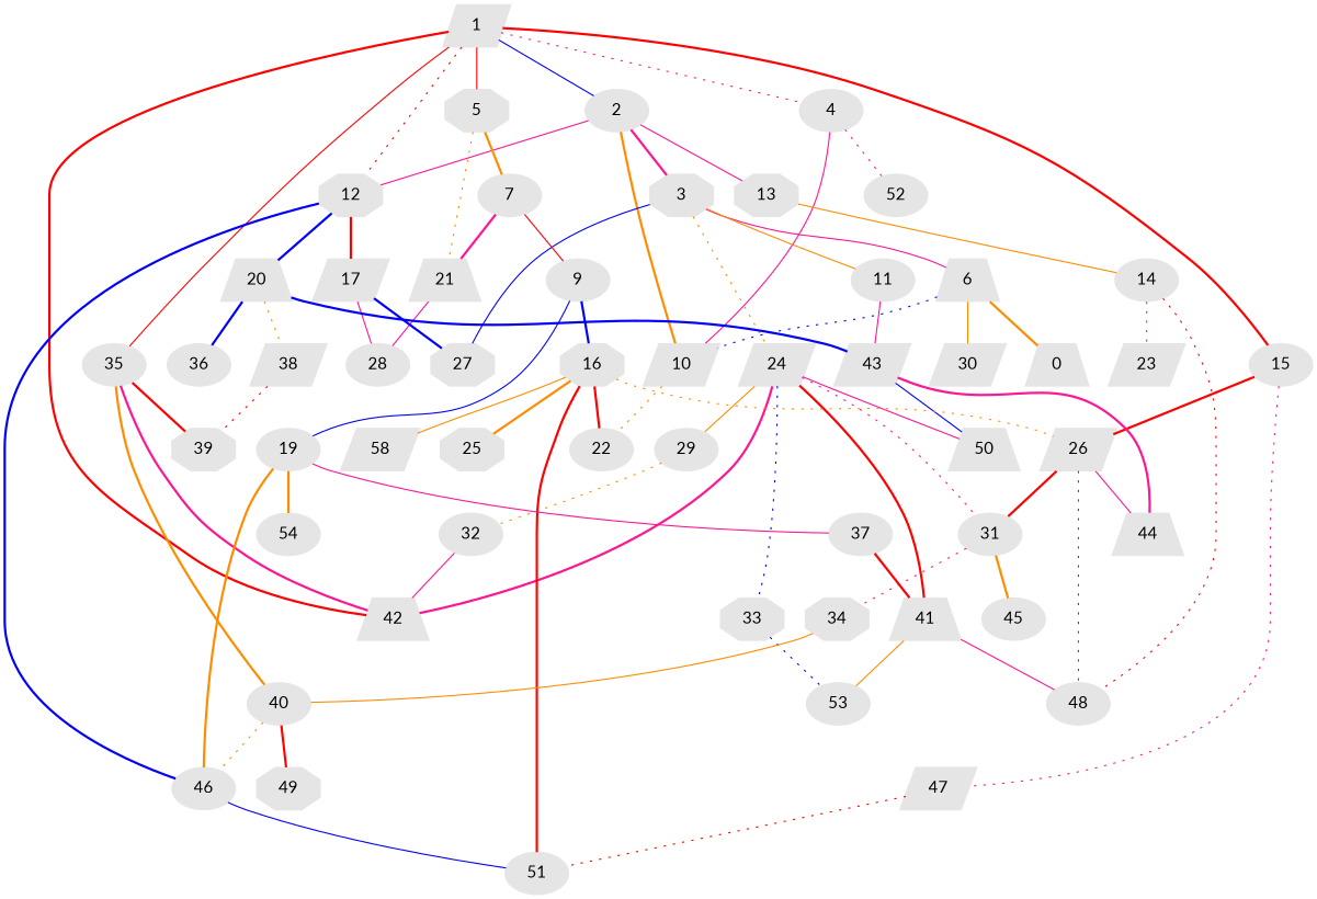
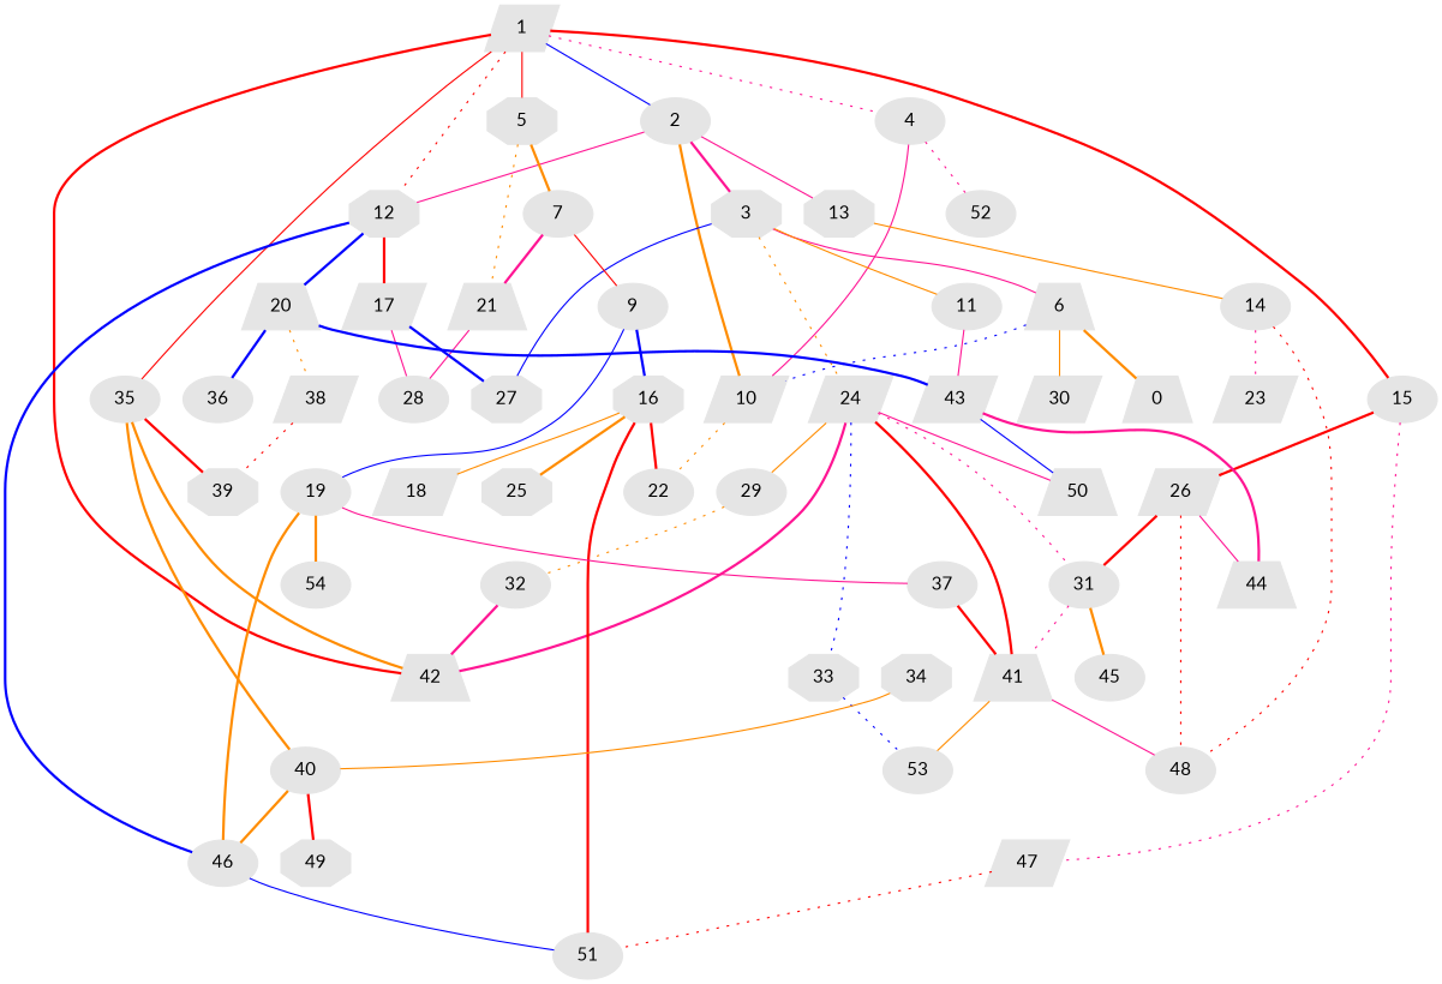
  graph {
    fontname=Lato
    node [color=gray90 fontname=Lato shape=ellipse style=filled]
    edge [color=darkorange fontname=Lato style=bold]
    1 [shape=parallelogram]
    2
    4
    5 [shape=octagon]
    12 [shape=octagon]
    15
    35
    42 [shape=trapezium]
    3 [shape=octagon]
    10 [shape=parallelogram]
    13 [shape=octagon]
    52
    7
    21 [shape=trapezium]
    17 [shape=parallelogram]
    20 [shape=trapezium]
    46
    26 [shape=parallelogram]
    47 [shape=parallelogram]
    40
    39 [shape=octagon]
    6 [shape=trapezium]
    11
    24 [shape=parallelogram]
    27 [shape=octagon]
    22
    14
    n28 [label=0 shape=trapezium]
    30 [shape=parallelogram]
    43 [shape=parallelogram]
    29
    31
    33 [shape=octagon]
    41 [shape=trapezium]
    50 [shape=trapezium]
    9
    28
    16 [shape=octagon]
    19
-   18 [shape=parallelogram label=58]
+   18 [shape=parallelogram]
    25 [shape=octagon]
    51
    37
    54
    44 [shape=trapezium]
    36
    38 [shape=parallelogram]
    23 [shape=parallelogram]
    48
    32
    34 [shape=octagon]
    45
    53
    49 [shape=octagon]
    1 -- 2 [color=blue style=solid]
    1 -- 4 [color=deeppink style=dotted]
    1 -- 5 [color=red style=solid]
    1 -- 12 [color=red style=dotted]
    1 -- 15 [color=red]
    1 -- 35 [color=red style=solid]
    1 -- 42 [color=red]
    2 -- 12 [color=deeppink style=solid]
    2 -- 3 [color=deeppink]
    2 -- 10
    2 -- 13 [color=deeppink style=solid]
    4 -- 10 [color=deeppink style=solid]
    4 -- 52 [color=deeppink style=dotted]
    5 -- 7
    5 -- 21 [style=dotted]
    12 -- 17 [color=red]
    12 -- 20 [color=blue]
    12 -- 46 [color=blue]
    15 -- 26 [color=red]
    15 -- 47 [color=deeppink style=dotted]
-   35 -- 42 [color=deeppink]
+   35 -- 42
    35 -- 40
    35 -- 39 [color=red]
    3 -- 6 [color=deeppink style=solid]
    3 -- 11 [style=solid]
    3 -- 24 [style=dotted]
    3 -- 27 [color=blue style=solid]
    10 -- 22 [style=dotted]
    13 -- 14 [style=solid]
    7 -- 21 [color=deeppink]
    7 -- 9 [color=red style=solid]
    21 -- 28 [color=deeppink style=solid]
    17 -- 27 [color=blue]
    17 -- 28 [color=deeppink style=solid]
    20 -- 43 [color=blue]
    20 -- 36 [color=blue]
    20 -- 38 [style=dotted]
    46 -- 51 [color=blue style=solid]
    26 -- 31 [color=red]
    26 -- 44 [color=deeppink style=solid]
    26 -- 48 [color=red style=dotted]
    47 -- 51 [color=red style=dotted]
-   40 -- 46 [style=dotted]
+   40 -- 46
    40 -- 49 [color=red]
    6 -- 10 [color=blue style=dotted]
    6 -- n28
    6 -- 30 [style=solid]
    11 -- 43 [color=deeppink style=solid]
    24 -- 42 [color=deeppink]
    24 -- 29 [style=solid]
    24 -- 31 [color=deeppink style=dotted]
    24 -- 33 [color=blue style=dotted]
    24 -- 41 [color=red]
    24 -- 50 [color=deeppink style=solid]
    14 -- 23 [color=deeppink style=dotted]
    14 -- 48 [color=red style=dotted]
    43 -- 50 [color=blue style=solid]
    43 -- 44 [color=deeppink]
    29 -- 32 [style=dotted]
-   31 -- 34 [color=deeppink style=dotted]
+   31 -- 41 [color=deeppink style=dotted]
    31 -- 45
    33 -- 53 [color=blue style=dotted]
    41 -- 48 [color=deeppink style=solid]
    41 -- 53 [style=solid]
    9 -- 16 [color=blue]
    9 -- 19 [color=blue style=solid]
-   16 -- 26 [style=dotted]
    16 -- 22 [color=red]
    16 -- 18 [style=solid]
    16 -- 25
    16 -- 51 [color=red]
    19 -- 46
    19 -- 37 [color=deeppink style=solid]
    19 -- 54
    37 -- 41 [color=red]
    38 -- 39 [color=red style=dotted]
-   32 -- 42 [color=deeppink style=solid]
+   32 -- 42 [color=deeppink]
    34 -- 40 [style=solid]
  }
